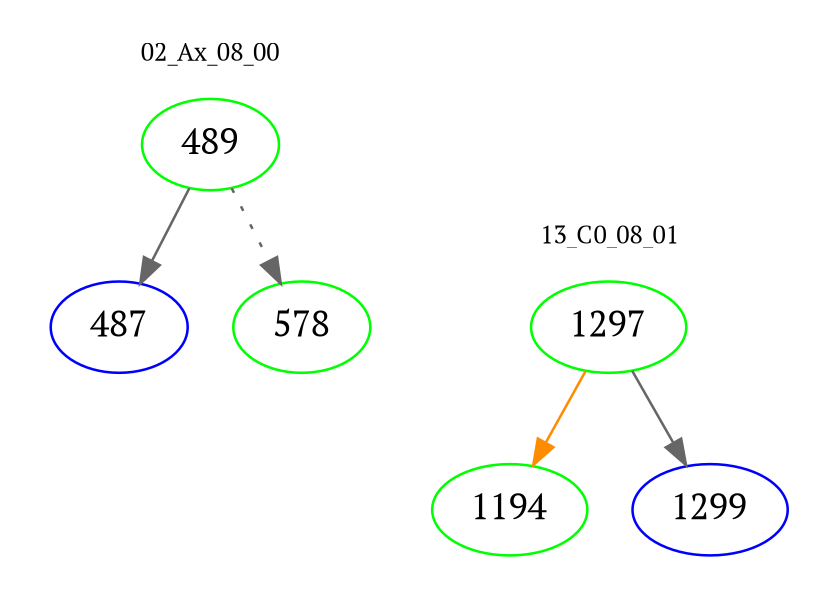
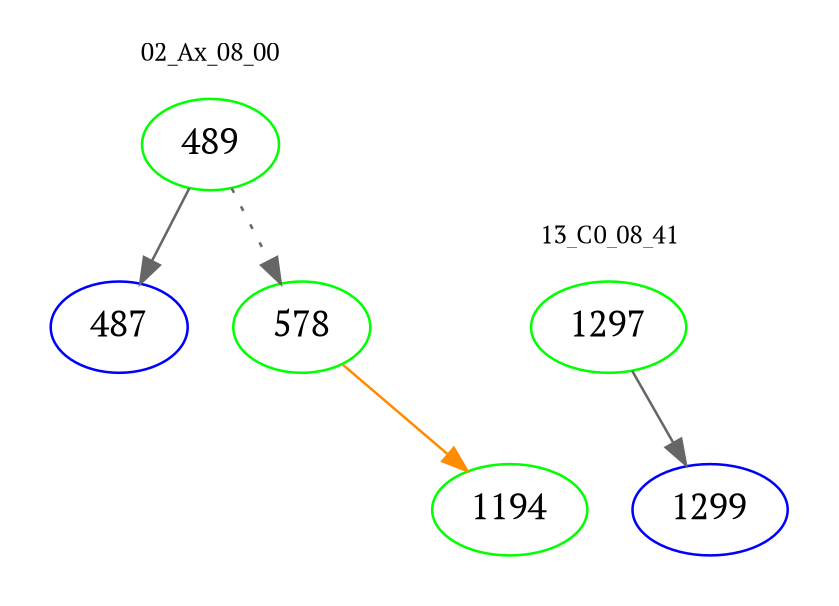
  digraph {
    fontname="PT Serif"
    node [color=green fontname="PT Serif"]
    edge [color=gray40 fontname="PT Serif" style=solid]
    n1 [label=489]
    n2 [color=blue label=487]
    n3 [label=578]
    n4 [label=1297]
    n5 [label=1194]
    n6 [color=blue label=1299]
    subgraph cluster_1 {
      color=white
      fontsize=10
      label="02_Ax_08_00"
      n1
      n2
      n3
    }
    subgraph cluster_2 {
      color=white
      fontsize=10
-     label="13_C0_08_01"
+     label="13_C0_08_41"
      n4
      n5
      n6
    }
    n1 -> n2
    n1 -> n3 [style=dotted]
-   n4 -> n5 [color=darkorange]
+   n3 -> n5 [color=darkorange]
    n4 -> n6
  }
